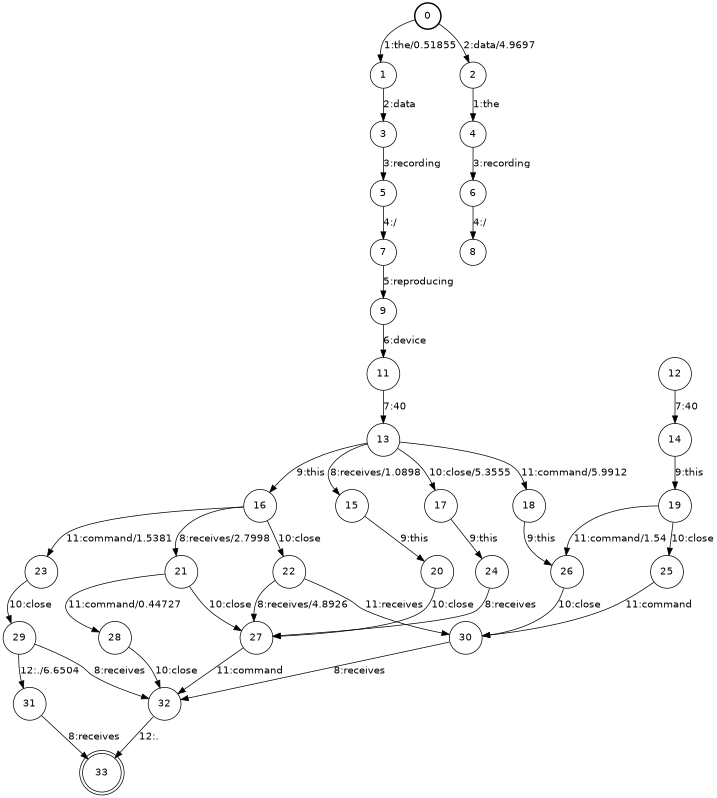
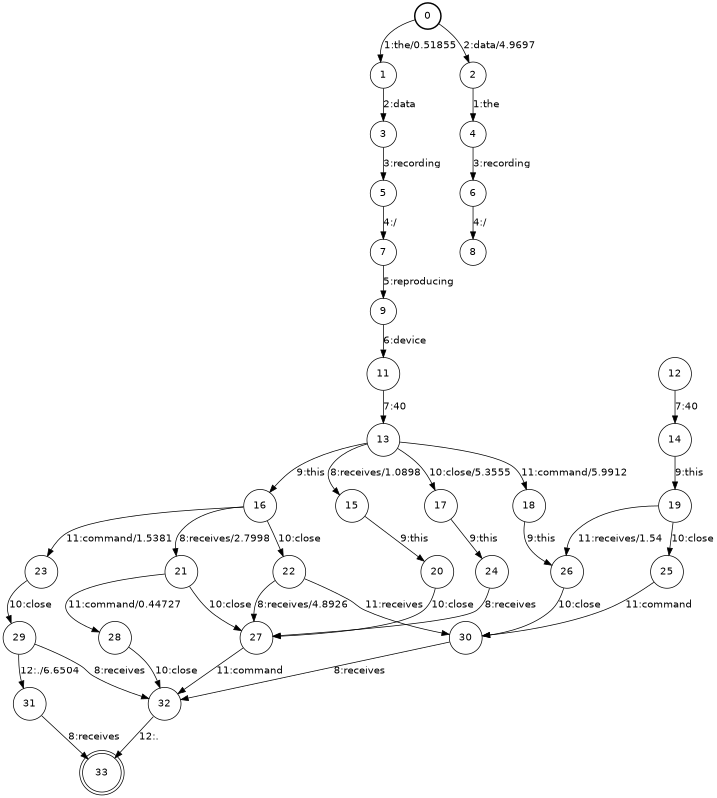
  digraph {
    fontname="DejaVu Sans"
    nodesep=0.25
    rankdir=TB
    ranksep=0.4
    node [fontname="DejaVu Sans" fontsize=14 shape=circle style=solid]
    edge [fontname="DejaVu Sans" fontsize=14]
    n1 [label=0 style=bold]
    n2 [label=1]
    n3 [label=2]
    n4 [label=3]
    n5 [label=4]
    n6 [label=5]
    n7 [label=6]
    n8 [label=7]
    n9 [label=8]
    n10 [label=9]
    n11 [label=11]
    n12 [label=13]
    n13 [label=12]
    n14 [label=14]
    n15 [label=15]
    n16 [label=16]
    n17 [label=17]
    n18 [label=18]
    n19 [label=19]
    n20 [label=20]
    n21 [label=21]
    n22 [label=22]
    n23 [label=23]
    n24 [label=24]
    n25 [label=26]
    n26 [label=25]
    n27 [label=27]
    n28 [label=28]
    n29 [label=30]
    n30 [label=29]
    n31 [label=32]
    n32 [label=31]
    n33 [label=33 shape=doublecircle]
    n1 -> n2 [label="1:the/0.51855"]
    n1 -> n3 [label="2:data/4.9697"]
    n2 -> n4 [label="2:data"]
    n3 -> n5 [label="1:the"]
    n4 -> n6 [label="3:recording"]
    n5 -> n7 [label="3:recording"]
    n6 -> n8 [label="4:/"]
    n7 -> n9 [label="4:/"]
    n8 -> n10 [label="5:reproducing"]
    n10 -> n11 [label="6:device"]
    n11 -> n12 [label="7:40"]
    n12 -> n15 [label="8:receives/1.0898"]
    n12 -> n16 [label="9:this"]
    n12 -> n17 [label="10:close/5.3555"]
    n12 -> n18 [label="11:command/5.9912"]
    n13 -> n14 [label="7:40"]
    n14 -> n19 [label="9:this"]
    n15 -> n20 [label="9:this"]
    n16 -> n21 [label="8:receives/2.7998"]
    n16 -> n22 [label="10:close"]
    n16 -> n23 [label="11:command/1.5381"]
    n17 -> n24 [label="9:this"]
    n18 -> n25 [label="9:this"]
-   n19 -> n25 [label="11:command/1.54"]
+   n19 -> n25 [label="11:receives/1.54"]
    n19 -> n26 [label="10:close"]
    n20 -> n27 [label="10:close"]
    n21 -> n27 [label="10:close"]
    n21 -> n28 [label="11:command/0.44727"]
    n22 -> n27 [label="8:receives/4.8926"]
    n22 -> n29 [label="11:receives"]
    n23 -> n30 [label="10:close"]
    n24 -> n27 [label="8:receives"]
    n25 -> n29 [label="10:close"]
    n26 -> n29 [label="11:command"]
    n27 -> n31 [label="11:command"]
    n28 -> n31 [label="10:close"]
    n29 -> n31 [label="8:receives"]
    n30 -> n31 [label="8:receives"]
    n30 -> n32 [label="12:./6.6504"]
    n31 -> n33 [label="12:."]
    n32 -> n33 [label="8:receives"]
  }
